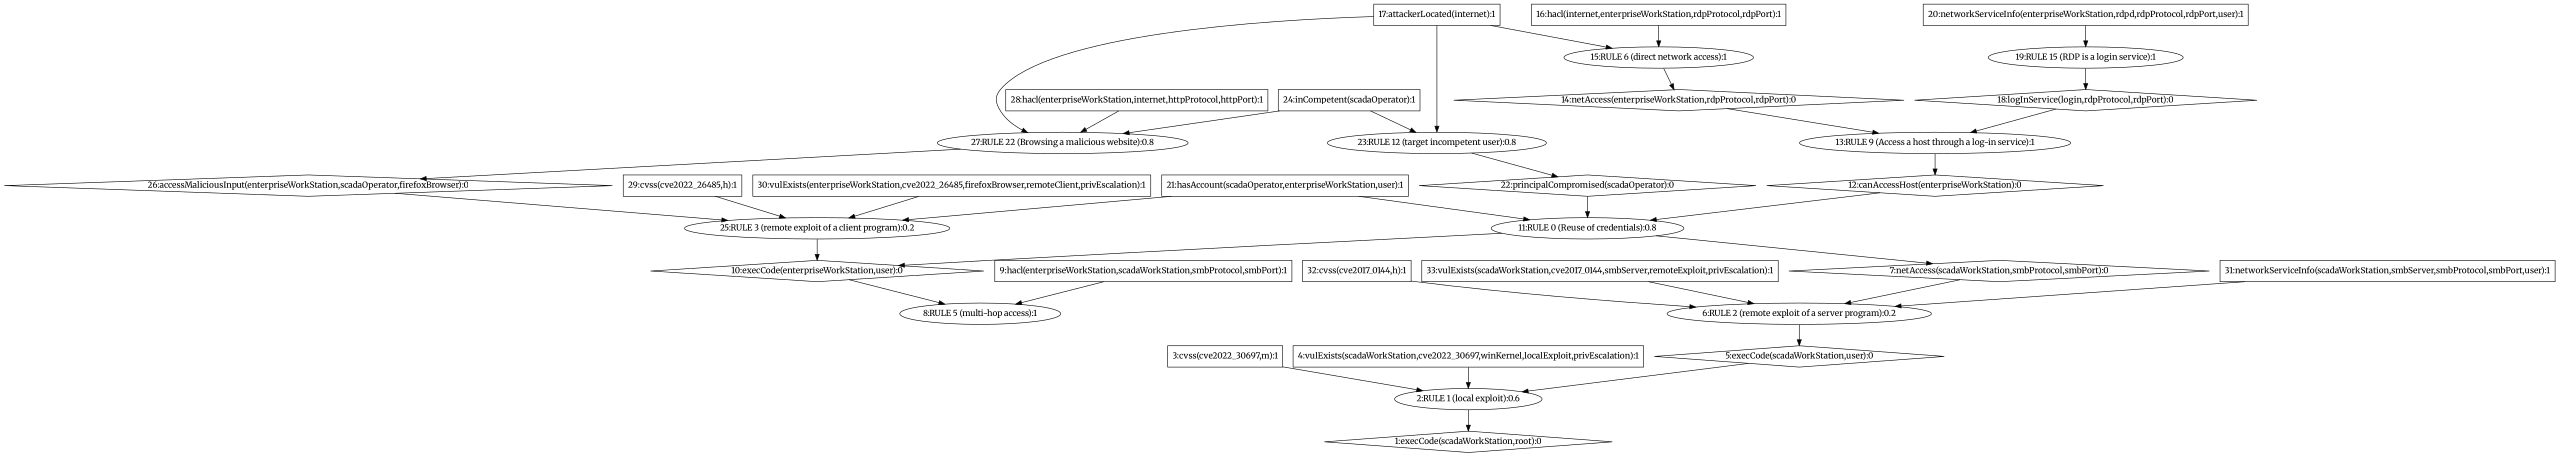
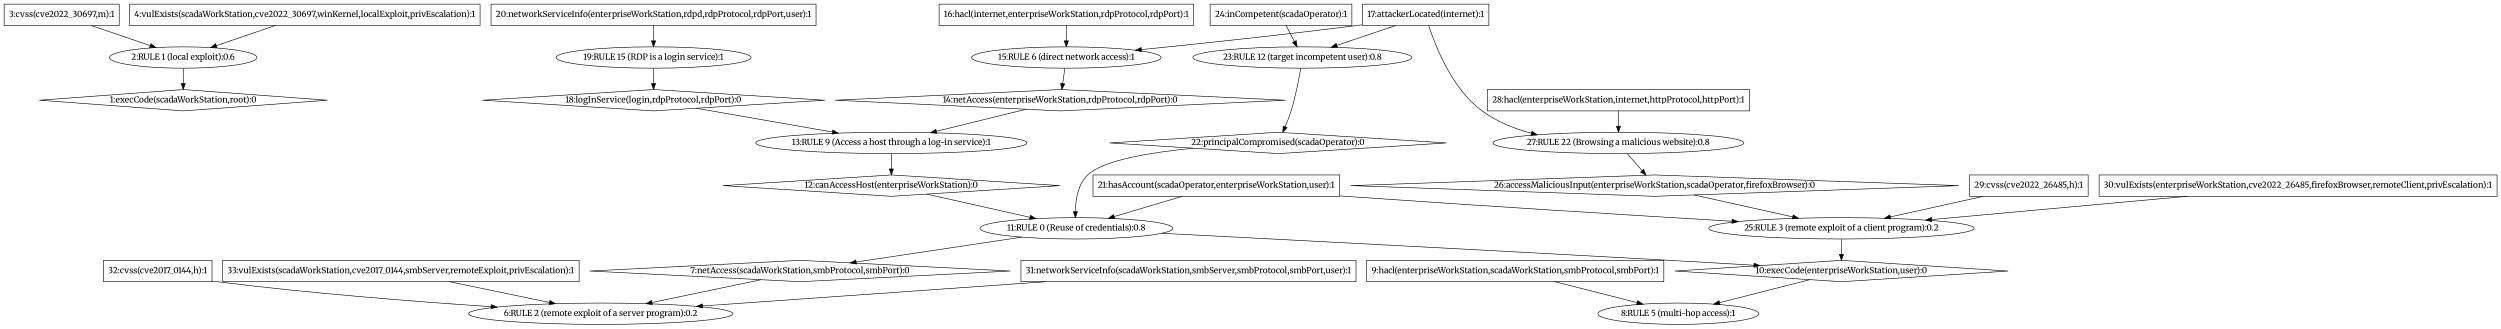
  digraph {
    fontname=Merriweather
    node [fontname=Merriweather shape=box]
    edge [fontname=Merriweather]
    n1 [label="1:execCode(scadaWorkStation,root):0" shape=diamond]
    n2 [label="2:RULE 1 (local exploit):0.6" shape=ellipse]
    n3 [label="3:cvss(cve2022_30697,m):1"]
    n4 [label="4:vulExists(scadaWorkStation,cve2022_30697,winKernel,localExploit,privEscalation):1"]
-   n5 [label="5:execCode(scadaWorkStation,user):0" shape=diamond]
    n6 [label="6:RULE 2 (remote exploit of a server program):0.2" shape=ellipse]
    n7 [label="7:netAccess(scadaWorkStation,smbProtocol,smbPort):0" shape=diamond]
    n8 [label="8:RULE 5 (multi-hop access):1" shape=ellipse]
    n9 [label="9:hacl(enterpriseWorkStation,scadaWorkStation,smbProtocol,smbPort):1"]
    n10 [label="10:execCode(enterpriseWorkStation,user):0" shape=diamond]
    n11 [label="11:RULE 0 (Reuse of credentials):0.8" shape=ellipse]
    n12 [label="12:canAccessHost(enterpriseWorkStation):0" shape=diamond]
    n13 [label="13:RULE 9 (Access a host through a log-in service):1" shape=ellipse]
    n14 [label="14:netAccess(enterpriseWorkStation,rdpProtocol,rdpPort):0" shape=diamond]
    n15 [label="15:RULE 6 (direct network access):1" shape=ellipse]
    n16 [label="16:hacl(internet,enterpriseWorkStation,rdpProtocol,rdpPort):1"]
    n17 [label="17:attackerLocated(internet):1"]
    n18 [label="23:RULE 12 (target incompetent user):0.8" shape=ellipse]
    n19 [label="27:RULE 22 (Browsing a malicious website):0.8" shape=ellipse]
    n20 [label="22:principalCompromised(scadaOperator):0" shape=diamond]
    n21 [label="26:accessMaliciousInput(enterpriseWorkStation,scadaOperator,firefoxBrowser):0" shape=diamond]
    n22 [label="18:logInService(login,rdpProtocol,rdpPort):0" shape=diamond]
    n23 [label="19:RULE 15 (RDP is a login service):1" shape=ellipse]
    n24 [label="20:networkServiceInfo(enterpriseWorkStation,rdpd,rdpProtocol,rdpPort,user):1"]
    n25 [label="21:hasAccount(scadaOperator,enterpriseWorkStation,user):1"]
    n26 [label="25:RULE 3 (remote exploit of a client program):0.2" shape=ellipse]
    n27 [label="24:inCompetent(scadaOperator):1"]
    n28 [label="28:hacl(enterpriseWorkStation,internet,httpProtocol,httpPort):1"]
    n29 [label="29:cvss(cve2022_26485,h):1"]
    n30 [label="30:vulExists(enterpriseWorkStation,cve2022_26485,firefoxBrowser,remoteClient,privEscalation):1"]
    n31 [label="31:networkServiceInfo(scadaWorkStation,smbServer,smbProtocol,smbPort,user):1"]
    n32 [label="32:cvss(cve2017_0144,h):1"]
    n33 [label="33:vulExists(scadaWorkStation,cve2017_0144,smbServer,remoteExploit,privEscalation):1"]
    n2 -> n1
    n3 -> n2
    n4 -> n2
-   n5 -> n2
-   n6 -> n5
    n7 -> n6
    n9 -> n8
    n10 -> n8
    n11 -> n7
    n11 -> n10
    n12 -> n11
    n13 -> n12
    n14 -> n13
    n15 -> n14
    n16 -> n15
    n17 -> n15
    n17 -> n18
    n17 -> n19
    n18 -> n20
    n19 -> n21
    n20 -> n11
    n21 -> n26
    n22 -> n13
    n23 -> n22
    n24 -> n23
    n25 -> n11
    n25 -> n26
    n26 -> n10
    n27 -> n18
-   n27 -> n19
    n28 -> n19
    n29 -> n26
    n30 -> n26
    n31 -> n6
    n32 -> n6
    n33 -> n6
  }
